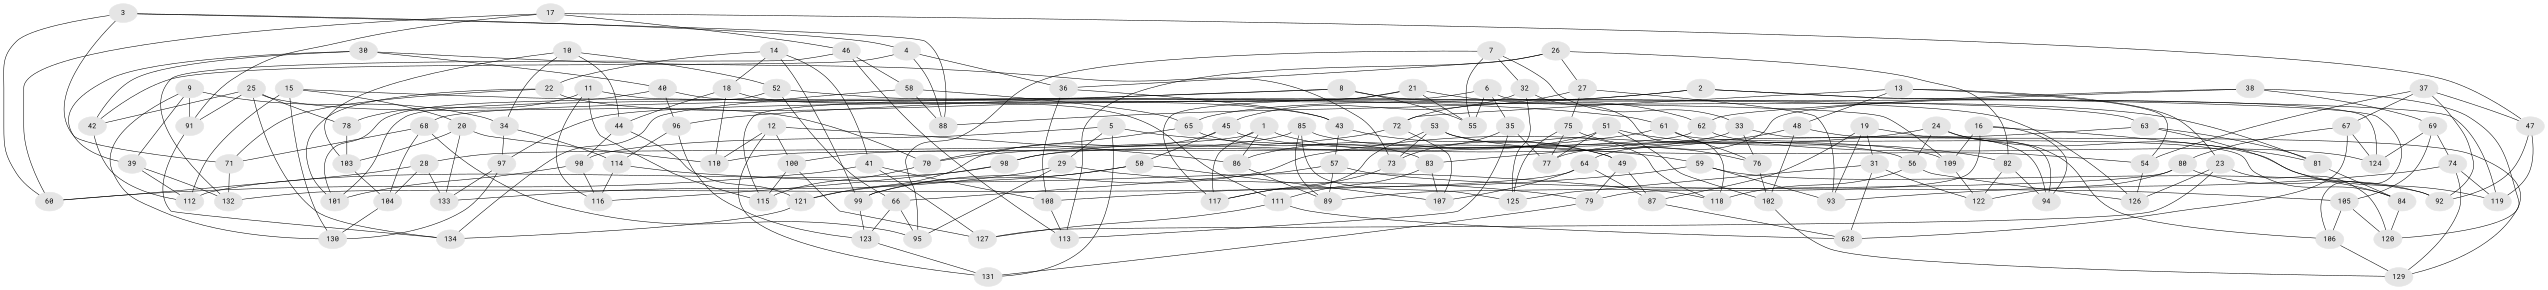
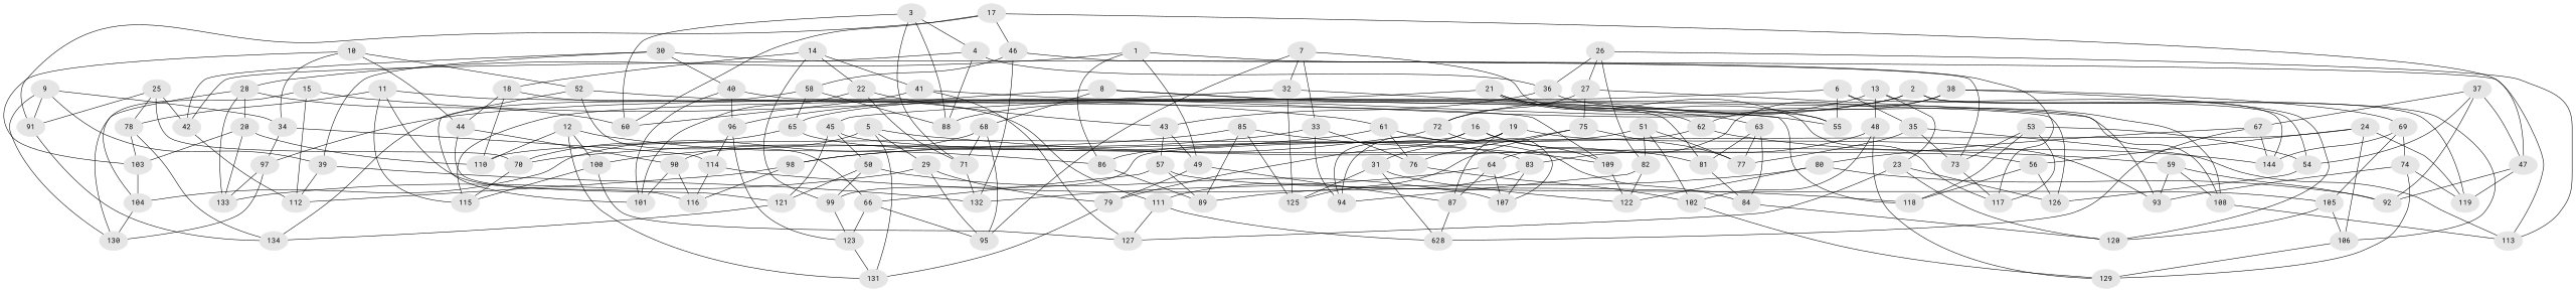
  graph {
    fontname="Roboto Mono"
    node [color=gray90 fontname="Roboto Mono" style=filled]
    edge [fontname="Roboto Mono"]
    1
    28
    49
    86
    117
    60
    133
    104
    79
    87
    89
    2
    65
    88
    106
    119
    70
    83
    129
    3
    4
    71
    36
    42
    132
    43
    108
    112
    5
    29
    59
    90
    131
    95
    93
    92
    116
    101
    6
    35
    55
    115
-   124
+   124 [label=144]
    113
    73
    77
    7
    32
    33
    125
    45
    118
    94
    76
    98
    8
    68
    81
    96
    84
    114
    123
    9
    34
    39
    91
    130
    97
    134
    10
    44
    52
    103
    121
    63
    66
    11
    78
    109
    122
    12
    100
    110
    127
    13
    23
    48
    54
    72
    120
    126
    102
    107
    14
    18
    22
    41
    99
    111
    15
    20
    61
    16
    17
    46
    47
    58
    n108 [label=628]
    19
    31
    21
    62
    57
    24
    56
    25
    26
    27
    82
    75
    30
    40
    50
    37
    67
    80
    38
    64
    69
    105
    74
    51
    53
    85
    1 -- 28
    1 -- 49
    1 -- 86
    1 -- 117
    28 -- 60
    28 -- 133
    28 -- 104
    49 -- 79
    49 -- 87
    86 -- 89
    104 -- 130
    79 -- 131
    87 -- n108
    2 -- 65
    2 -- 88
    2 -- 106
    2 -- 119
    65 -- 70
    65 -- 83
    106 -- 129
    70 -- 115
    83 -- 107
    83 -- 111
    3 -- 60
    3 -- 88
    3 -- 4
    3 -- 71
    4 -- 88
    4 -- 36
    4 -- 42
    71 -- 132
    36 -- 43
    36 -- 108
    42 -- 112
    43 -- 49
    43 -- 57
    108 -- 113
    5 -- 29
    5 -- 59
    5 -- 90
    5 -- 131
    29 -- 133
    29 -- 79
    29 -- 95
    59 -- 108
    59 -- 93
    59 -- 92
    90 -- 116
    90 -- 101
    6 -- 35
    6 -- 55
    6 -- 115
    6 -- 124
    35 -- 113
    35 -- 73
    35 -- 77
    73 -- 117
    7 -- 95
    7 -- 55
    7 -- 32
    7 -- 33
    32 -- 125
    32 -- 45
    32 -- 118
    33 -- 94
    33 -- 76
    33 -- 98
    45 -- 121
    45 -- 56
    45 -- 50
    76 -- 102
    98 -- 112
    98 -- 116
    8 -- 55
    8 -- 68
    8 -- 81
    8 -- 96
    68 -- 104
    68 -- 71
    68 -- 95
    81 -- 84
    96 -- 114
    96 -- 123
    84 -- 120
    114 -- 116
    114 -- 118
    123 -- 131
    9 -- 34
    9 -- 39
    9 -- 91
    9 -- 130
    34 -- 114
    34 -- 97
    39 -- 132
    39 -- 112
    91 -- 134
    97 -- 133
    97 -- 130
    10 -- 34
    10 -- 44
    10 -- 52
    10 -- 103
    44 -- 90
    44 -- 121
    52 -- 101
    52 -- 63
    52 -- 66
    103 -- 104
    121 -- 134
    63 -- 77
    63 -- 81
    63 -- 84
    66 -- 95
    66 -- 123
    11 -- 116
    11 -- 115
    11 -- 78
    11 -- 109
-   25 -- 134
+   78 -- 134
    78 -- 103
    109 -- 122
    12 -- 86
    12 -- 131
    12 -- 100
    12 -- 110
    100 -- 115
    100 -- 127
    13 -- 23
    13 -- 48
    13 -- 54
    13 -- 72
    23 -- 127
    23 -- 120
    23 -- 126
    48 -- 83
    48 -- 129
    48 -- 102
    54 -- 126
    72 -- 98
    72 -- 107
    102 -- 129
    14 -- 18
    14 -- 22
    14 -- 41
    14 -- 99
    18 -- 44
    18 -- 110
    18 -- 111
    22 -- 71
    22 -- 43
    22 -- 101
    41 -- 60
    41 -- 108
    41 -- 127
    99 -- 123
    111 -- 127
    111 -- n108
    15 -- 112
    15 -- 130
-   15 -- 20
+   28 -- 20
    15 -- 61
    20 -- 133
    20 -- 103
    20 -- 110
    61 -- 70
    61 -- 76
    61 -- 84
    16 -- 79
    16 -- 94
    16 -- 81
    16 -- 109
    17 -- 60
    17 -- 91
    17 -- 46
    17 -- 47
    46 -- 132
    46 -- 113
    46 -- 58
    47 -- 119
    47 -- 92
    58 -- 65
    58 -- 88
    58 -- 134
    19 -- 87
    19 -- 93
    19 -- 94
    19 -- 31
    31 -- 125
    31 -- 122
    31 -- n108
    21 -- 117
    21 -- 55
    21 -- 97
    21 -- 62
    62 -- 124
    62 -- 110
    57 -- 89
    57 -- 66
    57 -- 105
    24 -- 106
    24 -- 119
    24 -- 99
    24 -- 56
    56 -- 118
    56 -- 126
    25 -- 70
    25 -- 42
    25 -- 91
    25 -- 78
    26 -- 36
    26 -- 113
    26 -- 27
    26 -- 82
    27 -- 93
    27 -- 72
    27 -- 75
    82 -- 94
    82 -- 122
    75 -- 77
    75 -- 125
    75 -- 76
    30 -- 42
    30 -- 73
    30 -- 39
    30 -- 40
    40 -- 101
    40 -- 96
    40 -- 126
    50 -- 121
    50 -- 107
    50 -- 99
    37 -- 92
    37 -- 54
    37 -- 47
    37 -- 67
    67 -- 124
    67 -- n108
    67 -- 80
    80 -- 89
    80 -- 92
    80 -- 122
    38 -- 120
    38 -- 62
    38 -- 64
    38 -- 69
    64 -- 87
    64 -- 132
    64 -- 107
    69 -- 124
    69 -- 105
    69 -- 74
    105 -- 106
    105 -- 120
    74 -- 119
    74 -- 129
    74 -- 93
    51 -- 86
    51 -- 77
    51 -- 102
    51 -- 82
    53 -- 117
    53 -- 73
    53 -- 118
    53 -- 54
    85 -- 89
    85 -- 125
    85 -- 109
    85 -- 100
  }
